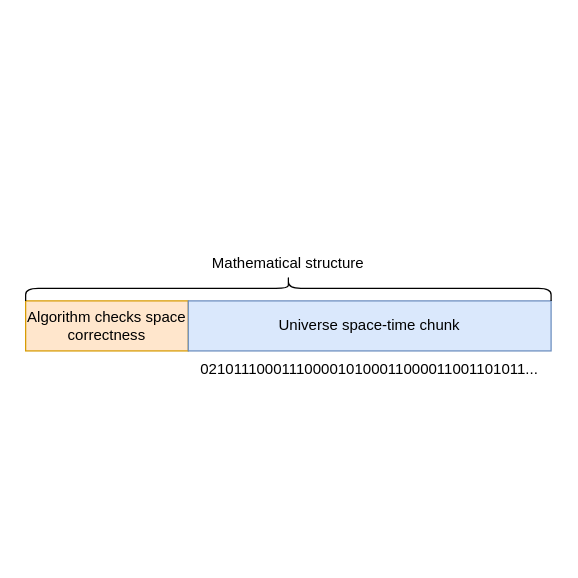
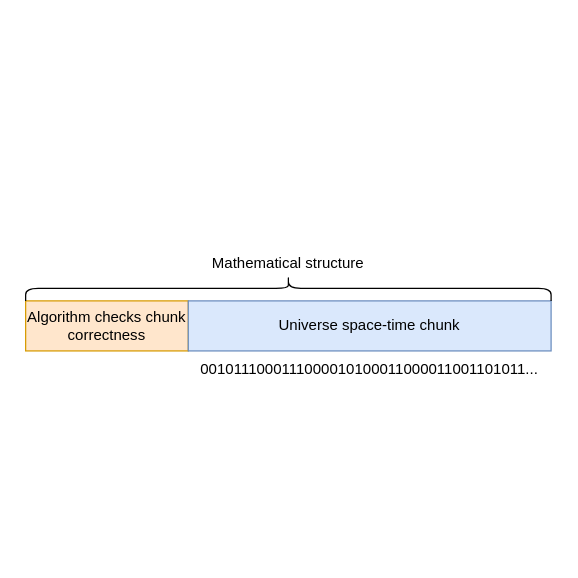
  <mxCell id="0" />
  <mxCell id="1" parent="0" />
- <mxCell id="2" value="Algorithm checks space correctness" style="rounded=0;whiteSpace=wrap;html=1;fillColor=#ffe6cc;strokeColor=#d79b00;" parent="1" vertex="1"><mxGeometry x="20" y="240" width="130" height="40" as="geometry" /></mxCell>
+ <mxCell id="2" value="Algorithm checks chunk correctness" style="rounded=0;whiteSpace=wrap;html=1;fillColor=#ffe6cc;strokeColor=#d79b00;" parent="1" vertex="1"><mxGeometry x="20" y="240" width="130" height="40" as="geometry" /></mxCell>
  <mxCell id="3" value="Universe space-time chunk" style="rounded=0;whiteSpace=wrap;html=1;fillColor=#dae8fc;strokeColor=#6c8ebf;" parent="1" vertex="1"><mxGeometry x="150" y="240" width="290" height="40" as="geometry" /></mxCell>
- <mxCell id="4" value="0210111000111000010100011000011001101011..." style="text;html=1;strokeColor=none;fillColor=none;align=center;verticalAlign=middle;whiteSpace=wrap;rounded=0;" parent="1" vertex="1"><mxGeometry x="150" y="280" width="290" height="30" as="geometry" /></mxCell>
+ <mxCell id="4" value="0010111000111000010100011000011001101011..." style="text;html=1;strokeColor=none;fillColor=none;align=center;verticalAlign=middle;whiteSpace=wrap;rounded=0;" parent="1" vertex="1"><mxGeometry x="150" y="280" width="290" height="30" as="geometry" /></mxCell>
  <mxCell id="5" value="" style="shape=curlyBracket;whiteSpace=wrap;html=1;rounded=1;rotation=90;" parent="1" vertex="1"><mxGeometry x="220" y="20" width="20" height="420" as="geometry" /></mxCell>
  <mxCell id="6" value="Mathematical structure" style="text;html=1;strokeColor=none;fillColor=none;align=center;verticalAlign=middle;whiteSpace=wrap;rounded=0;" parent="1" vertex="1"><mxGeometry x="20" y="200" width="420" height="20" as="geometry" /></mxCell>
